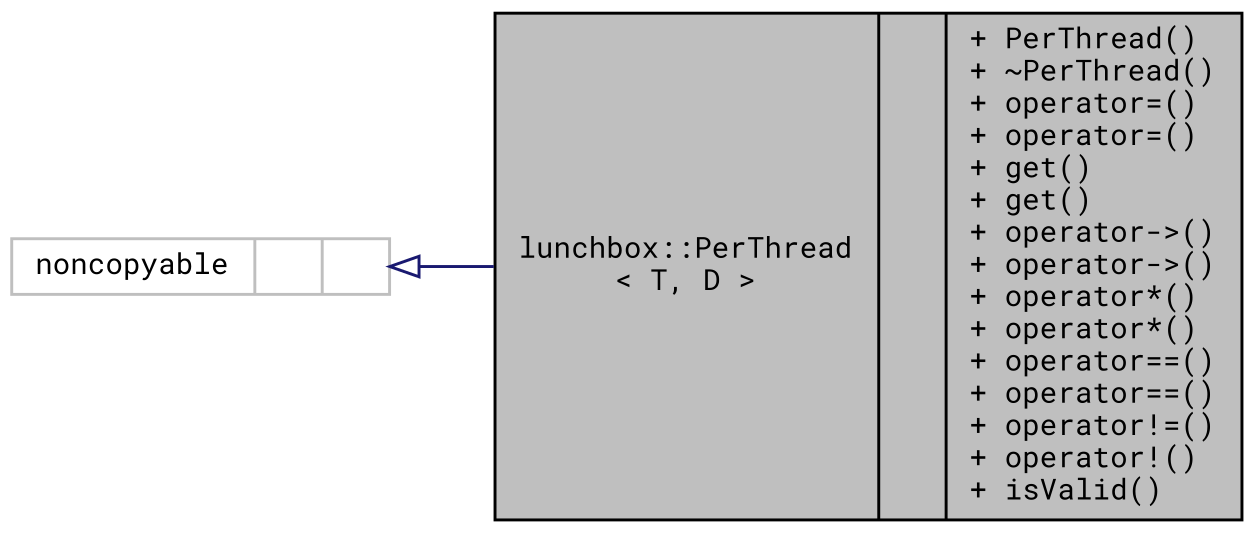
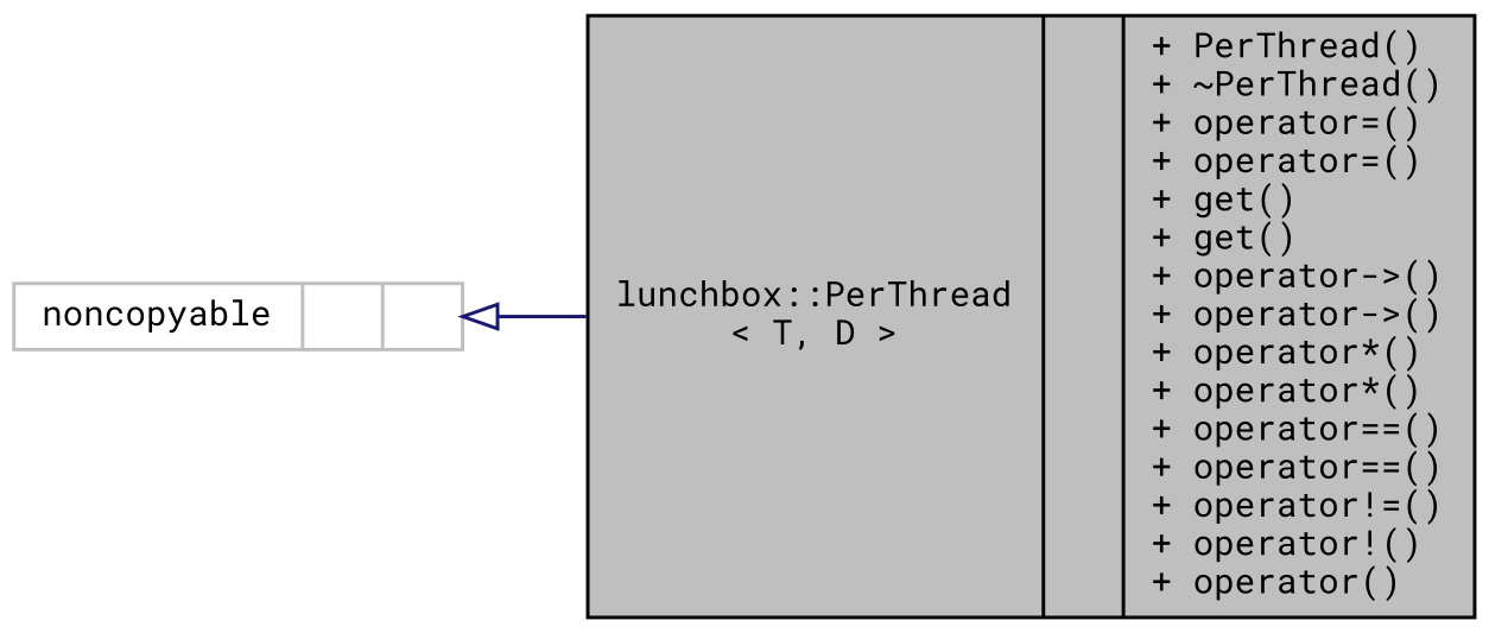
  digraph {
    rankdir=LR
    fontname="Roboto Mono"
    node [fontname="Roboto Mono" fontsize=10 shape=record style=filled]
-   n1 [color=black fillcolor=grey75 fontcolor=black height=0.2 label="{lunchbox::PerThread\l\< T, D \>\n||+ PerThread()\l+ ~PerThread()\l+ operator=()\l+ operator=()\l+ get()\l+ get()\l+ operator-\>()\l+ operator-\>()\l+ operator*()\l+ operator*()\l+ operator==()\l+ operator==()\l+ operator!=()\l+ operator!()\l+ isValid()\l}" width=0.4]
+   n1 [color=black fillcolor=grey75 fontcolor=black height=0.2 label="{lunchbox::PerThread\l\< T, D \>\n||+ PerThread()\l+ ~PerThread()\l+ operator=()\l+ operator=()\l+ get()\l+ get()\l+ operator-\>()\l+ operator-\>()\l+ operator*()\l+ operator*()\l+ operator==()\l+ operator==()\l+ operator!=()\l+ operator!()\l+ operator()\l}" width=0.4]
    n2 [color=grey75 fillcolor=white height=0.2 label="{noncopyable\n||}" width=0.4]
    n2 -> n1 [arrowtail=onormal color=midnightblue dir=back fontname="Roboto Mono" fontsize=10 labelfontname=Sans labelfontsize=10 style=solid]
  }
